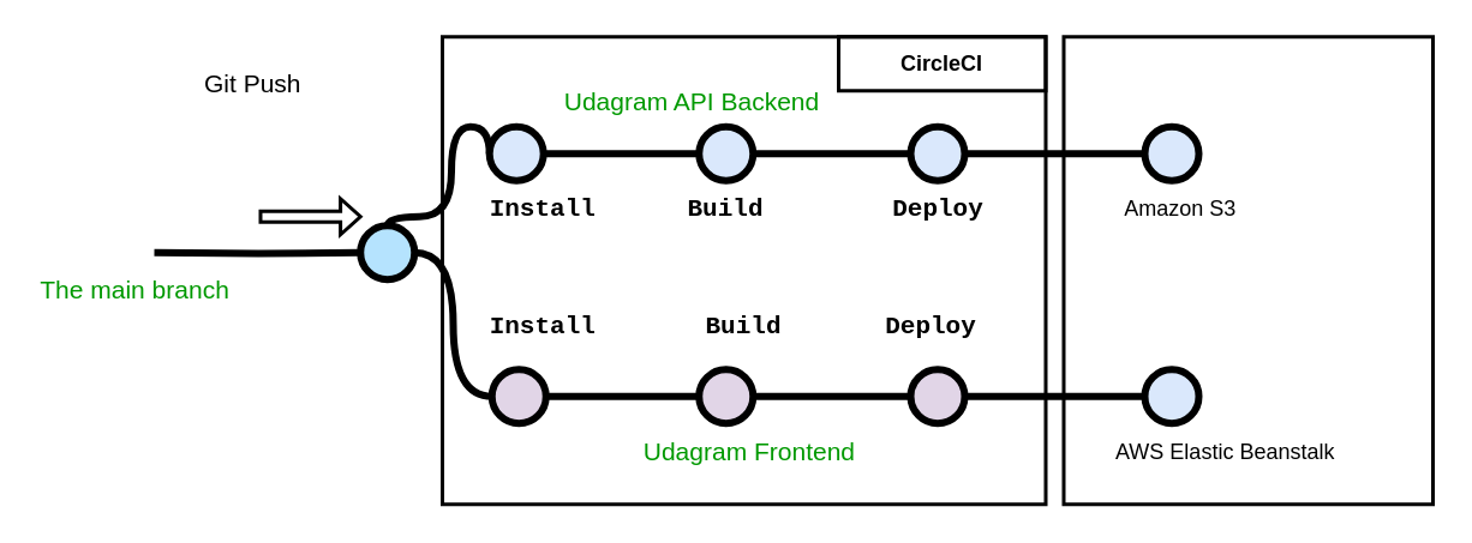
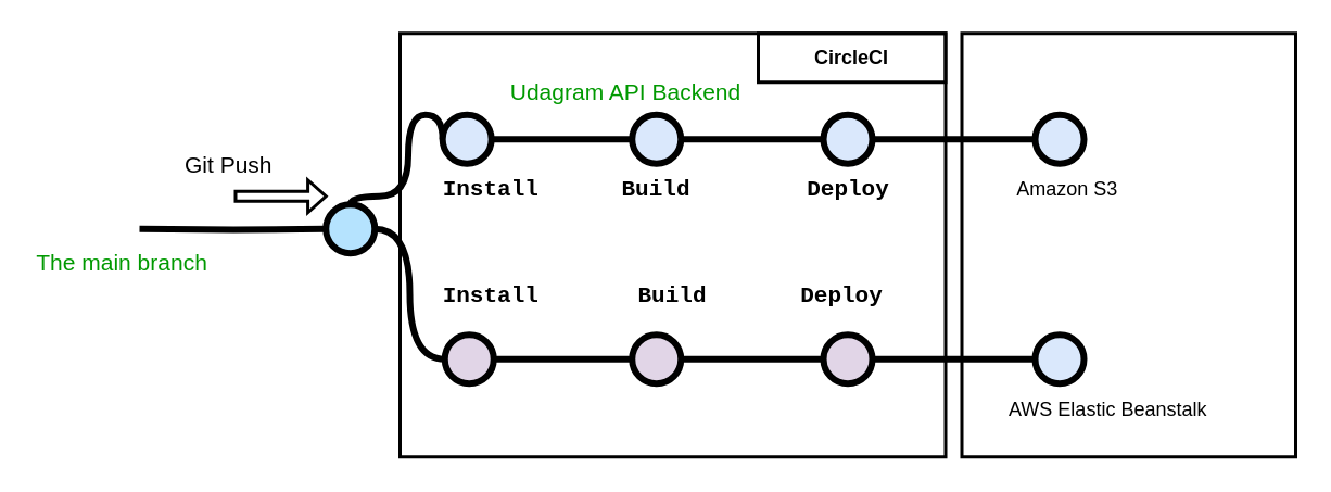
  <mxCell id="0" />
  <mxCell id="1" parent="0" />
  <mxCell id="2" value="" style="rounded=0;whiteSpace=wrap;html=1;fontSize=12;strokeWidth=2;fillColor=none;" vertex="1" parent="1"><mxGeometry x="590" y="20" width="205" height="260" as="geometry" /></mxCell>
  <mxCell id="3" style="edgeStyle=orthogonalEdgeStyle;curved=1;rounded=0;html=1;exitX=1;exitY=0.5;exitPerimeter=0;entryX=0;entryY=0.5;entryPerimeter=0;endArrow=none;endFill=0;jettySize=auto;orthogonalLoop=1;strokeWidth=4;fontSize=15;" parent="1" source="4" target="13" edge="1"><mxGeometry relative="1" as="geometry" /></mxCell>
  <mxCell id="4" value="" style="verticalLabelPosition=bottom;verticalAlign=top;html=1;strokeWidth=4;shape=mxgraph.flowchart.on-page_reference;plain-blue;gradientColor=none;fillColor=#B5E3Fe;strokeColor=#000000;" parent="1" vertex="1"><mxGeometry x="199.5" y="125" width="30" height="30" as="geometry" /></mxCell>
  <mxCell id="5" value="" style="edgeStyle=orthogonalEdgeStyle;curved=1;rounded=0;orthogonalLoop=1;jettySize=auto;html=1;endArrow=none;endFill=0;strokeWidth=4;fontFamily=Courier New;fontSize=16;exitX=0.5;exitY=0;exitDx=0;exitDy=0;exitPerimeter=0;entryX=0;entryY=0.5;entryDx=0;entryDy=0;entryPerimeter=0;" parent="1" source="4" target="7" edge="1"><mxGeometry relative="1" as="geometry"><Array as="points"><mxPoint x="215" y="120" /><mxPoint x="250" y="120" /><mxPoint x="250" y="70" /><mxPoint x="271" y="70" /></Array></mxGeometry></mxCell>
  <mxCell id="6" value="" style="edgeStyle=orthogonalEdgeStyle;curved=1;rounded=0;orthogonalLoop=1;jettySize=auto;html=1;endArrow=none;endFill=0;strokeWidth=4;fontFamily=Courier New;fontSize=16;" parent="1" source="7" target="9" edge="1"><mxGeometry relative="1" as="geometry" /></mxCell>
  <mxCell id="7" value="" style="verticalLabelPosition=bottom;verticalAlign=top;html=1;strokeWidth=4;shape=mxgraph.flowchart.on-page_reference;plain-blue;gradientColor=none;strokeColor=#000000;" parent="1" vertex="1"><mxGeometry x="271.12" y="70" width="30" height="30" as="geometry" /></mxCell>
  <mxCell id="8" value="" style="edgeStyle=orthogonalEdgeStyle;curved=1;rounded=0;orthogonalLoop=1;jettySize=auto;html=1;endArrow=none;endFill=0;strokeWidth=4;fontFamily=Courier New;fontSize=16;startArrow=none;" parent="1" source="25" target="10" edge="1"><mxGeometry relative="1" as="geometry" /></mxCell>
  <mxCell id="9" value="" style="verticalLabelPosition=bottom;verticalAlign=top;html=1;strokeWidth=4;shape=mxgraph.flowchart.on-page_reference;plain-blue;gradientColor=none;strokeColor=#000000;" parent="1" vertex="1"><mxGeometry x="387.5" y="70" width="30" height="30" as="geometry" /></mxCell>
  <mxCell id="10" value="" style="verticalLabelPosition=bottom;verticalAlign=top;html=1;strokeWidth=4;shape=mxgraph.flowchart.on-page_reference;plain-blue;gradientColor=none;strokeColor=#000000;" parent="1" vertex="1"><mxGeometry x="635" y="70" width="30" height="30" as="geometry" /></mxCell>
  <mxCell id="11" value="" style="edgeStyle=orthogonalEdgeStyle;rounded=0;html=1;jettySize=auto;orthogonalLoop=1;strokeWidth=4;endArrow=none;endFill=0;" parent="1" target="4" edge="1"><mxGeometry x="204.5" y="180" as="geometry"><mxPoint x="85" y="140" as="sourcePoint" /></mxGeometry></mxCell>
  <mxCell id="12" style="edgeStyle=orthogonalEdgeStyle;curved=1;rounded=0;html=1;exitX=1;exitY=0.5;exitPerimeter=0;entryX=0;entryY=0.5;entryPerimeter=0;endArrow=none;endFill=0;jettySize=auto;orthogonalLoop=1;strokeWidth=4;fontSize=15;" parent="1" source="13" target="15" edge="1"><mxGeometry relative="1" as="geometry" /></mxCell>
  <mxCell id="13" value="" style="verticalLabelPosition=bottom;verticalAlign=top;html=1;strokeWidth=4;shape=mxgraph.flowchart.on-page_reference;plain-purple;gradientColor=none;strokeColor=#000000;" parent="1" vertex="1"><mxGeometry x="272.5" y="205" width="30" height="30" as="geometry" /></mxCell>
  <mxCell id="14" style="edgeStyle=orthogonalEdgeStyle;curved=1;rounded=0;html=1;exitX=1;exitY=0.5;exitPerimeter=0;entryX=0;entryY=0.5;entryPerimeter=0;endArrow=none;endFill=0;jettySize=auto;orthogonalLoop=1;strokeWidth=4;fontSize=15;" parent="1" source="15" target="17" edge="1"><mxGeometry relative="1" as="geometry" /></mxCell>
  <mxCell id="15" value="" style="verticalLabelPosition=bottom;verticalAlign=top;html=1;strokeWidth=4;shape=mxgraph.flowchart.on-page_reference;plain-purple;gradientColor=none;strokeColor=#000000;" parent="1" vertex="1"><mxGeometry x="387.5" y="205" width="30" height="30" as="geometry" /></mxCell>
  <mxCell id="16" style="edgeStyle=orthogonalEdgeStyle;curved=1;rounded=0;html=1;exitX=1;exitY=0.5;exitPerimeter=0;entryX=0;entryY=0.5;entryPerimeter=0;endArrow=none;endFill=0;jettySize=auto;orthogonalLoop=1;strokeWidth=4;fontSize=15;" parent="1" source="17" target="24" edge="1"><mxGeometry relative="1" as="geometry" /></mxCell>
  <mxCell id="17" value="" style="verticalLabelPosition=bottom;verticalAlign=top;html=1;strokeWidth=4;shape=mxgraph.flowchart.on-page_reference;plain-purple;gradientColor=none;strokeColor=#000000;" parent="1" vertex="1"><mxGeometry x="505" y="205" width="30" height="30" as="geometry" /></mxCell>
  <mxCell id="18" value="Install" style="text;html=1;strokeColor=none;fillColor=none;align=center;verticalAlign=middle;whiteSpace=wrap;overflow=hidden;fontSize=14;fontStyle=1;fontFamily=Courier New;" parent="1" vertex="1"><mxGeometry x="260.63" y="105" width="80" height="20" as="geometry" /></mxCell>
  <mxCell id="19" value="The main branch&lt;br&gt;" style="text;html=1;strokeColor=none;fillColor=none;align=left;verticalAlign=middle;whiteSpace=wrap;overflow=hidden;fontSize=14;fontStyle=0;fontColor=#009900;" parent="1" vertex="1"><mxGeometry x="20.25" y="150" width="132.25" height="20" as="geometry" /></mxCell>
  <mxCell id="20" value="Udagram API Backend" style="text;html=1;strokeColor=none;fillColor=none;align=left;verticalAlign=middle;whiteSpace=wrap;overflow=hidden;fontSize=14;fontStyle=0;fontColor=#009900;" parent="1" vertex="1"><mxGeometry x="311.38" y="45" width="202.25" height="20" as="geometry" /></mxCell>
- <mxCell id="21" value="Git Push" style="text;html=1;strokeColor=none;fillColor=none;align=center;verticalAlign=middle;whiteSpace=wrap;overflow=hidden;fontSize=14;" parent="1" vertex="1"><mxGeometry x="105" y="35" width="70" height="20" as="geometry" /></mxCell>
+ <mxCell id="21" value="Git Push" style="text;html=1;strokeColor=none;fillColor=none;align=center;verticalAlign=middle;whiteSpace=wrap;overflow=hidden;fontSize=14;" parent="1" vertex="1"><mxGeometry x="105" y="90" width="70" height="20" as="geometry" /></mxCell>
  <mxCell id="22" value="&lt;font style=&quot;font-size: 12px;&quot;&gt;Amazon S3&lt;/font&gt;" style="text;html=1;strokeColor=none;fillColor=none;align=center;verticalAlign=middle;whiteSpace=wrap;overflow=hidden;fontSize=14;" parent="1" vertex="1"><mxGeometry x="620" y="90" width="70" height="50" as="geometry" /></mxCell>
  <mxCell id="23" value="&lt;font style=&quot;font-size: 12px;&quot;&gt;AWS Elastic Beanstalk&lt;/font&gt;" style="text;html=1;strokeColor=none;fillColor=none;align=center;verticalAlign=middle;whiteSpace=wrap;overflow=hidden;fontSize=14;" parent="1" vertex="1"><mxGeometry x="605" y="230" width="150" height="40" as="geometry" /></mxCell>
  <mxCell id="24" value="" style="verticalLabelPosition=bottom;verticalAlign=top;html=1;strokeWidth=4;shape=mxgraph.flowchart.on-page_reference;plain-blue;gradientColor=none;strokeColor=#000000;" parent="1" vertex="1"><mxGeometry x="635" y="205" width="30" height="30" as="geometry" /></mxCell>
  <mxCell id="25" value="" style="verticalLabelPosition=bottom;verticalAlign=top;html=1;strokeWidth=4;shape=mxgraph.flowchart.on-page_reference;plain-blue;gradientColor=none;strokeColor=#000000;" vertex="1" parent="1"><mxGeometry x="505" y="70" width="30" height="30" as="geometry" /></mxCell>
  <mxCell id="26" value="" style="edgeStyle=orthogonalEdgeStyle;curved=1;rounded=0;orthogonalLoop=1;jettySize=auto;html=1;endArrow=none;endFill=0;strokeWidth=4;fontFamily=Courier New;fontSize=16;" edge="1" parent="1" source="9" target="25"><mxGeometry relative="1" as="geometry"><mxPoint x="417.5" y="85" as="sourcePoint" /><mxPoint x="635" y="85" as="targetPoint" /></mxGeometry></mxCell>
- <mxCell id="27" value="Udagram Frontend" style="text;html=1;strokeColor=none;fillColor=none;align=left;verticalAlign=middle;whiteSpace=wrap;overflow=hidden;fontSize=14;fontStyle=0;fontColor=#009900;" vertex="1" parent="1"><mxGeometry x="355" y="240" width="202.25" height="20" as="geometry" /></mxCell>
  <mxCell id="28" value="Build" style="text;html=1;strokeColor=none;fillColor=none;align=center;verticalAlign=middle;whiteSpace=wrap;overflow=hidden;fontSize=14;fontStyle=1;fontFamily=Courier New;" vertex="1" parent="1"><mxGeometry x="341.25" y="105" width="122.5" height="20" as="geometry" /></mxCell>
  <mxCell id="29" value="Deploy" style="text;html=1;strokeColor=none;fillColor=none;align=center;verticalAlign=middle;whiteSpace=wrap;overflow=hidden;fontSize=14;fontStyle=1;fontFamily=Courier New;" vertex="1" parent="1"><mxGeometry x="458.75" y="105" width="122.5" height="20" as="geometry" /></mxCell>
  <mxCell id="30" value="Install" style="text;html=1;strokeColor=none;fillColor=none;align=center;verticalAlign=middle;whiteSpace=wrap;overflow=hidden;fontSize=14;fontStyle=1;fontFamily=Courier New;" vertex="1" parent="1"><mxGeometry x="261.25" y="170" width="80" height="20" as="geometry" /></mxCell>
  <mxCell id="31" value="Build" style="text;html=1;strokeColor=none;fillColor=none;align=center;verticalAlign=middle;whiteSpace=wrap;overflow=hidden;fontSize=14;fontStyle=1;fontFamily=Courier New;" vertex="1" parent="1"><mxGeometry x="351.26" y="170" width="122.5" height="20" as="geometry" /></mxCell>
  <mxCell id="32" value="Deploy" style="text;html=1;strokeColor=none;fillColor=none;align=center;verticalAlign=middle;whiteSpace=wrap;overflow=hidden;fontSize=14;fontStyle=1;fontFamily=Courier New;" vertex="1" parent="1"><mxGeometry x="455" y="170" width="122.5" height="20" as="geometry" /></mxCell>
  <mxCell id="33" value="" style="rounded=0;whiteSpace=wrap;html=1;fontSize=12;strokeWidth=2;fillColor=none;" vertex="1" parent="1"><mxGeometry x="245" y="20" width="335" height="260" as="geometry" /></mxCell>
  <mxCell id="34" value="&lt;b&gt;CircleCI&lt;/b&gt;" style="text;html=1;strokeColor=default;fillColor=none;align=center;verticalAlign=middle;whiteSpace=wrap;overflow=hidden;strokeWidth=2;" vertex="1" parent="1"><mxGeometry x="465" y="20" width="115" height="30" as="geometry" /></mxCell>
  <mxCell id="35" value="" style="shape=singleArrow;whiteSpace=wrap;html=1;fontSize=12;strokeColor=default;strokeWidth=2;fillColor=none;" vertex="1" parent="1"><mxGeometry x="144" y="110" width="55.5" height="20" as="geometry" /></mxCell>
